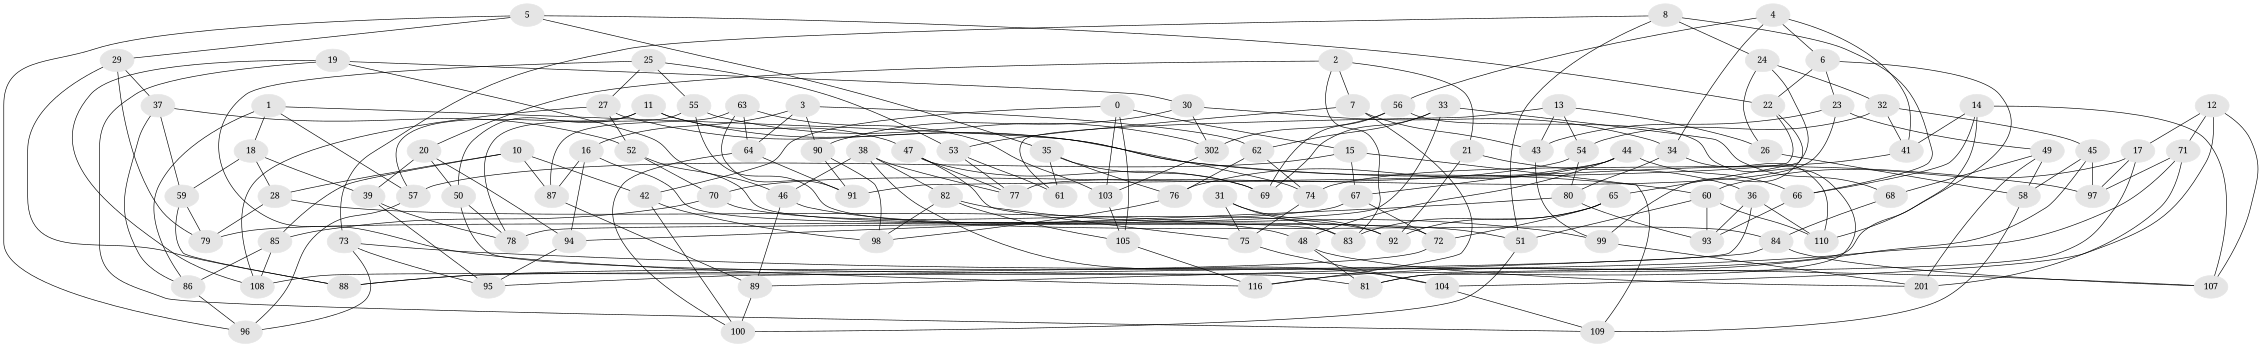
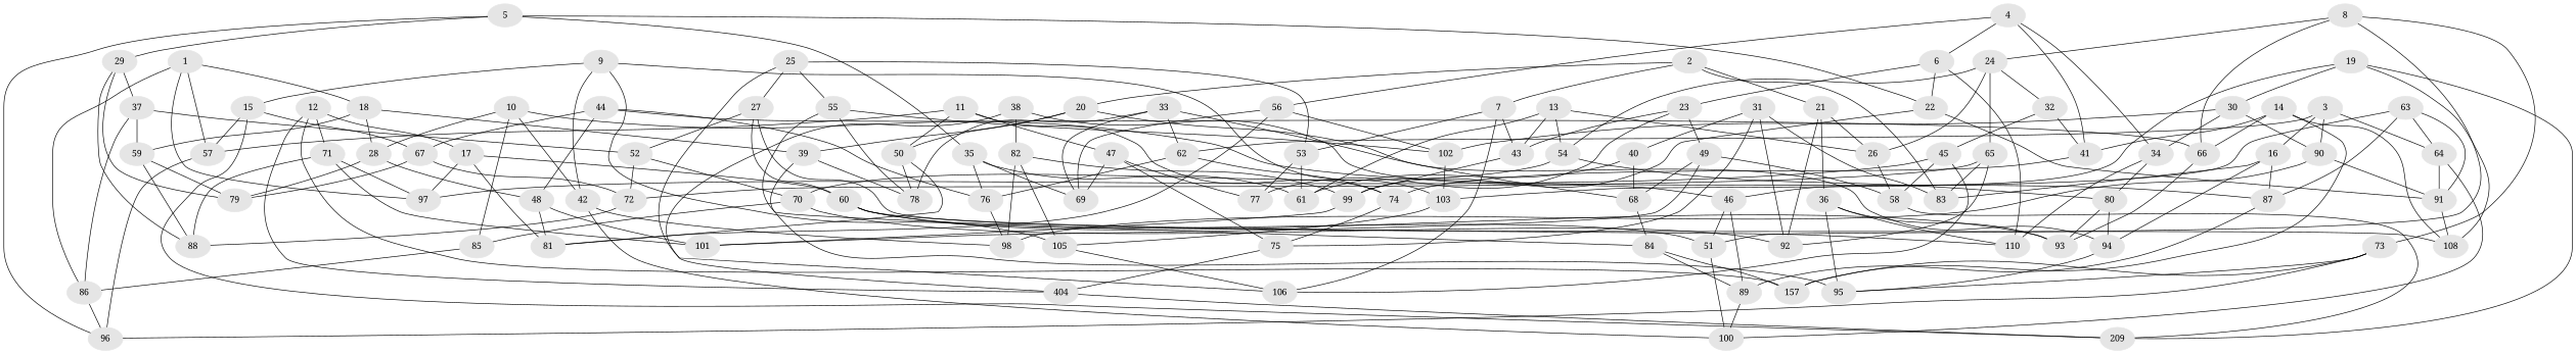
  graph {
    fontname="Noto Serif"
    node [color=gray90 fontname="Noto Serif" style=filled]
    edge [fontname="Noto Serif"]
    1
    18
    57
    86
    97
    28
    39
    59
    96
    2
    7
    20
    21
    83
    43
    53
-   106 [label=116]
+   106
    50
    94
    26
    36
    92
    3
    16
    62
    64
    90
    87
    74
    76
    91
    100
    98
    4
    6
    34
    41
    56
    22
    23
    110
    80
    81
-   102 [label=302]
+   102
    69
    5
    29
    35
    99
    79
    37
    88
    61
    49
    77
    8
    24
    51
    66
    73
    32
    65
    93
-   107
+   107 [label=157]
    95
-   9 [label=0]
+   9
    15
    42
    103
    105
    67
-   109
+   109 [label=209]
    10
    85
    48
    108
    89
    11
    47
    75
    78
    12
    17
    71
-   104
+   104 [label=404]
    60
-   101 [label=201]
+   101
    13
    54
    58
    70
    14
    72
    19
    30
    46
    68
    45
    25
    27
    55
    52
    84
    31
+   40
    33
    38
    82
    44
    63
    1 -- 18
    1 -- 57
    1 -- 86
    1 -- 97
    18 -- 28
    18 -- 39
    18 -- 59
    57 -- 96
    86 -- 96
    28 -- 79
    28 -- 48
    39 -- 95
    39 -- 78
    59 -- 79
    59 -- 88
    2 -- 7
    2 -- 20
    2 -- 21
    2 -- 83
    7 -- 43
    7 -- 53
    7 -- 106
    20 -- 39
    20 -- 50
    20 -- 94
+   21 -- 26
    21 -- 36
    21 -- 92
    43 -- 99
    53 -- 61
    53 -- 77
    50 -- 81
    50 -- 78
    94 -- 95
    26 -- 58
    36 -- 110
    36 -- 93
    36 -- 95
    3 -- 16
    3 -- 62
    3 -- 64
    3 -- 90
    16 -- 83
    16 -- 94
    16 -- 87
    62 -- 74
    62 -- 76
    64 -- 91
    64 -- 100
    90 -- 91
    90 -- 98
    87 -- 89
    74 -- 75
    76 -- 98
    4 -- 6
    4 -- 34
    4 -- 41
    4 -- 56
    6 -- 22
    6 -- 23
    6 -- 110
    34 -- 110
    34 -- 80
    41 -- 74
    56 -- 81
    56 -- 102
    56 -- 69
    22 -- 91
    22 -- 99
    23 -- 43
    23 -- 49
    23 -- 77
    80 -- 94
    80 -- 93
    102 -- 103
    5 -- 96
    5 -- 22
    5 -- 29
    5 -- 35
    29 -- 79
    29 -- 37
    29 -- 88
    35 -- 76
    35 -- 69
    35 -- 61
    99 -- 101
    37 -- 86
    37 -- 59
    37 -- 52
    49 -- 101
    49 -- 58
    49 -- 68
    8 -- 24
    8 -- 51
    8 -- 66
    8 -- 73
    24 -- 26
    24 -- 32
    24 -- 65
    51 -- 100
    66 -- 93
    73 -- 96
    73 -- 107
    73 -- 95
    32 -- 41
-   32 -- 54
+   24 -- 54
    32 -- 45
    65 -- 83
    65 -- 92
    65 -- 72
    9 -- 15
    9 -- 42
    9 -- 103
    9 -- 105
    15 -- 57
    15 -- 67
    15 -- 109
    42 -- 100
    42 -- 98
    103 -- 105
    105 -- 106
    67 -- 79
    67 -- 72
    10 -- 28
    10 -- 87
    10 -- 42
    10 -- 85
    85 -- 86
-   85 -- 108
+   91 -- 108
    48 -- 81
    48 -- 101
    89 -- 100
    11 -- 57
    11 -- 50
    11 -- 74
    11 -- 47
    47 -- 69
    47 -- 77
    47 -- 75
    75 -- 104
    12 -- 107
    12 -- 17
    12 -- 71
    12 -- 104
    17 -- 97
    17 -- 81
    17 -- 60
    71 -- 97
    71 -- 88
    71 -- 101
    104 -- 109
    60 -- 110
    60 -- 51
    60 -- 93
    13 -- 43
    13 -- 26
    13 -- 61
    13 -- 54
    54 -- 80
    54 -- 70
    58 -- 109
    70 -- 92
    70 -- 85
    14 -- 41
    14 -- 66
    14 -- 107
    14 -- 108
    72 -- 88
    19 -- 109
    19 -- 108
    19 -- 30
    19 -- 46
    30 -- 90
    30 -- 34
    30 -- 102
    46 -- 51
    46 -- 89
    68 -- 84
    45 -- 97
    45 -- 106
    45 -- 58
    25 -- 53
    25 -- 106
    25 -- 27
    25 -- 55
    27 -- 108
    27 -- 60
    27 -- 52
    55 -- 102
    55 -- 78
    55 -- 84
    52 -- 70
    52 -- 72
    84 -- 107
    84 -- 89
    31 -- 83
    31 -- 92
    31 -- 75
+   31 -- 40
+   40 -- 61
+   40 -- 68
    33 -- 62
    33 -- 69
    33 -- 78
    33 -- 68
-   38 -- 77
    38 -- 104
    38 -- 46
    38 -- 82
    82 -- 98
    82 -- 99
    82 -- 105
    44 -- 76
    44 -- 66
    44 -- 67
    44 -- 48
    63 -- 64
    63 -- 87
    63 -- 91
    63 -- 103
  }
